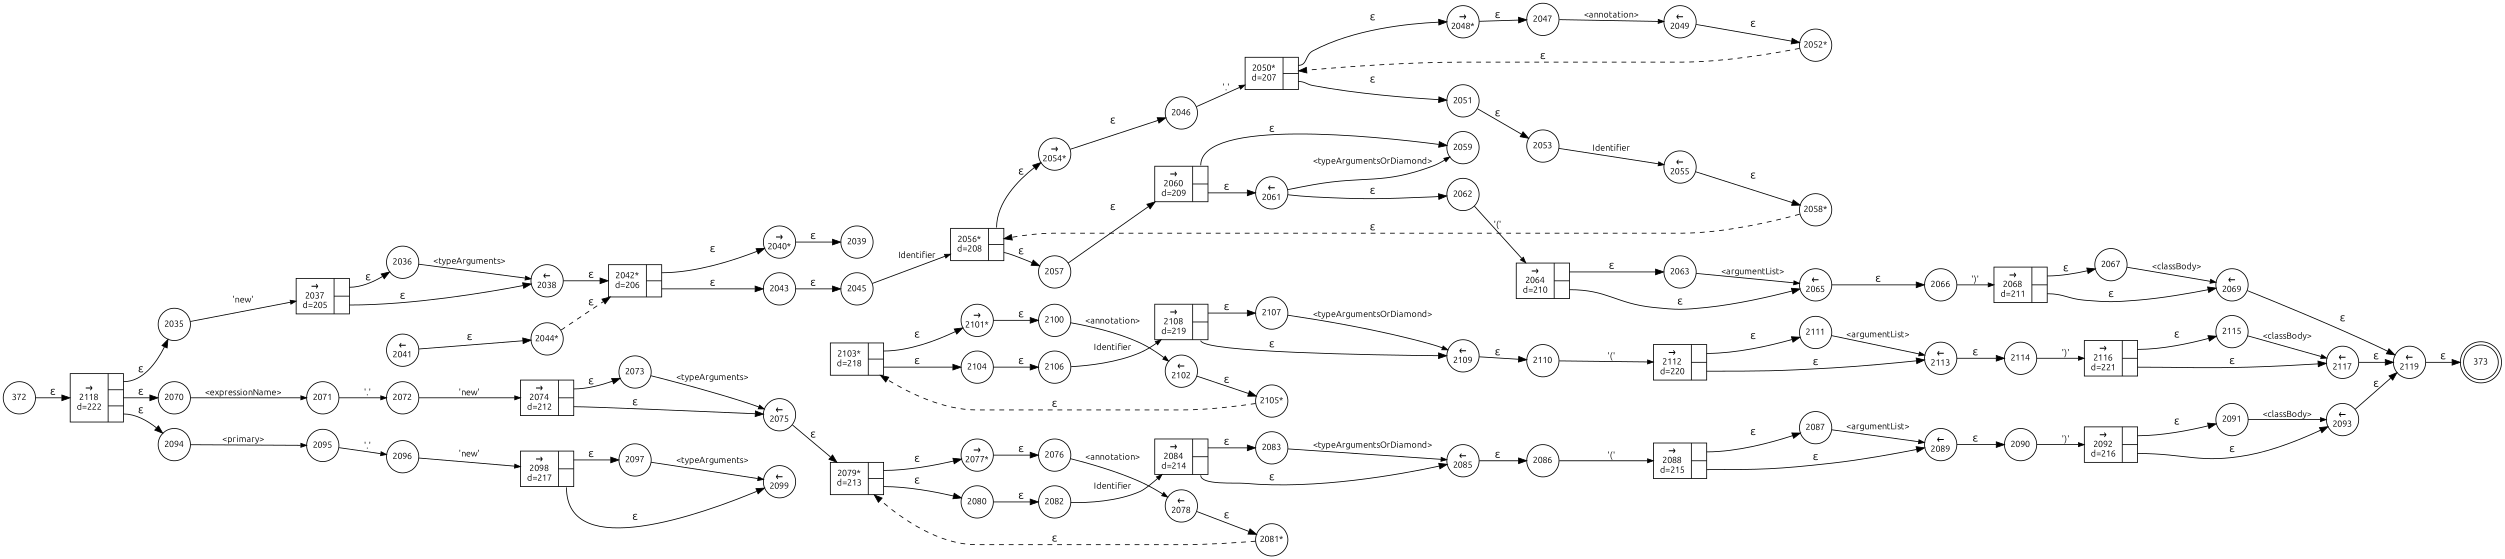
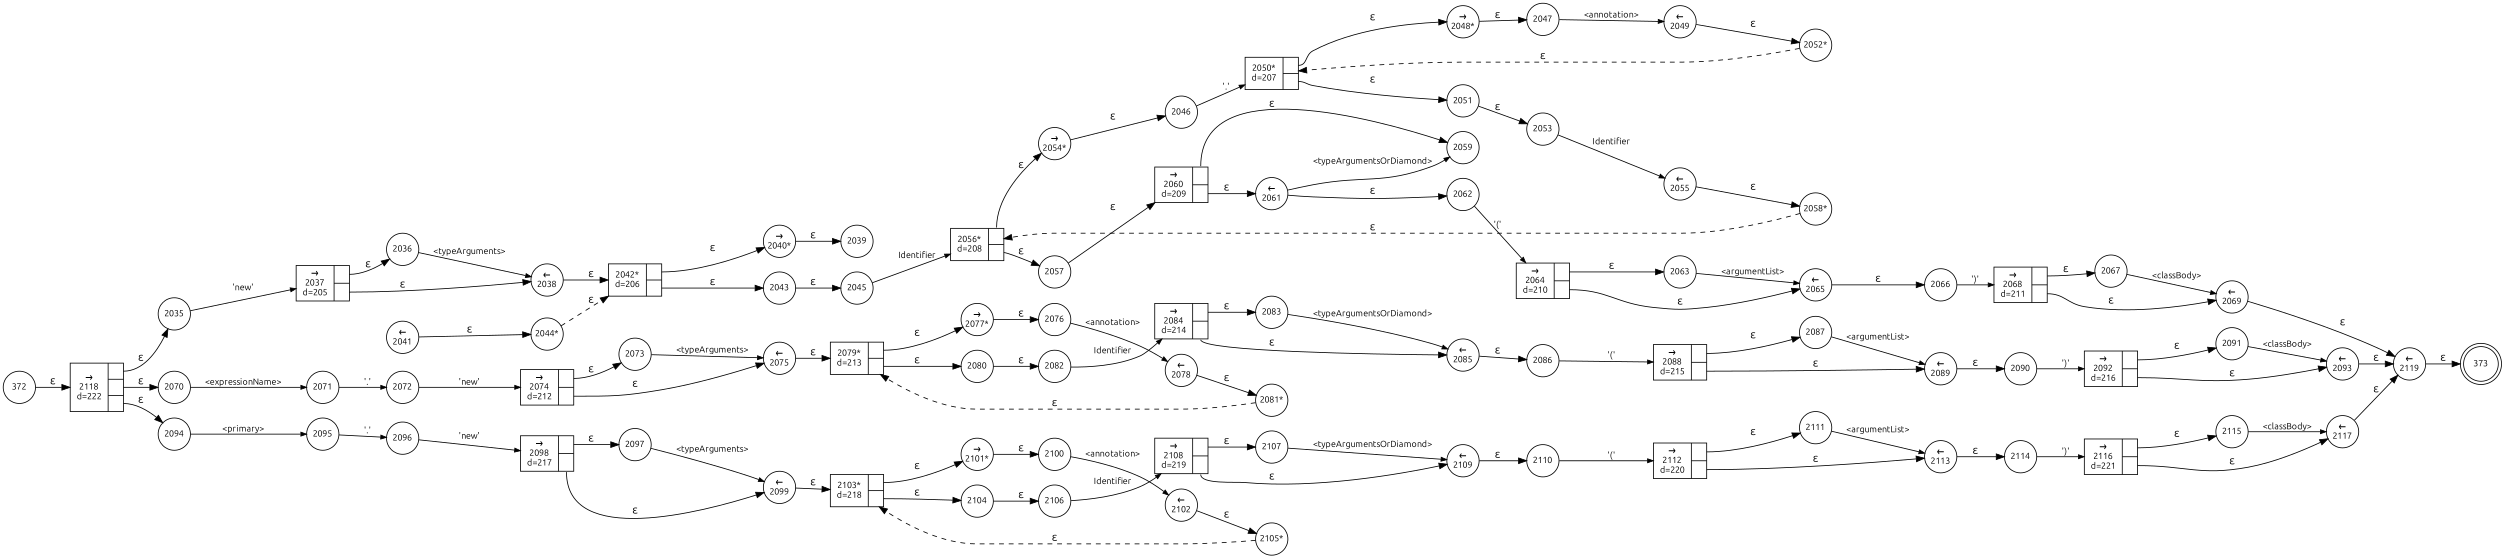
  digraph {
    fontname=Ubuntu
    rankdir=LR
    node [fixedsize=true fontname=Ubuntu fontsize=11 shape=circle peripheries=1]
    edge [fontname=Ubuntu]
    n1 [label=373 shape=doublecircle width=.6 peripheries=""]
    n2 [label="&rarr;\n2048*" width=.55]
    n3 [label=2047 width=.55]
    n4 [label="&larr;\n2049" width=.55]
    n5 [label="2052*" width=.55]
    n6 [fixedsize=false label="{2050*\nd=207|{<p0>|<p1>}}" shape=record]
    n7 [label=2051 width=.55]
    n8 [label=2053 width=.55]
    n9 [label="&larr;\n2055" width=.55]
    n10 [label="2058*" width=.55]
    n11 [label="&rarr;\n2054*" width=.55]
    n12 [label=2046 width=.55]
    n13 [fixedsize=false label="{2056*\nd=208|{<p0>|<p1>}}" shape=record]
    n14 [label=2057 width=.55]
    n15 [fixedsize=false label="{&rarr;\n2060\nd=209|{<p0>|<p1>}}" shape=record]
    n16 [label=2059 width=.55]
    n17 [label="&larr;\n2061" width=.55]
    n18 [label=2062 width=.55]
    n19 [fixedsize=false label="{&rarr;\n2064\nd=210|{<p0>|<p1>}}" shape=record]
    n20 [label=2063 width=.55]
    n21 [label="&larr;\n2065" width=.55]
    n22 [label=2066 width=.55]
    n23 [fixedsize=false label="{&rarr;\n2068\nd=211|{<p0>|<p1>}}" shape=record]
    n24 [label=2067 width=.55]
    n25 [label="&larr;\n2069" width=.55]
    n26 [label="&larr;\n2119" width=.55]
    n27 [label=2070 width=.55]
    n28 [label=2071 width=.55]
    n29 [label=2072 width=.55]
    n30 [fixedsize=false label="{&rarr;\n2074\nd=212|{<p0>|<p1>}}" shape=record]
    n31 [label=2073 width=.55]
    n32 [label="&larr;\n2075" width=.55]
    n33 [fixedsize=false label="{2079*\nd=213|{<p0>|<p1>}}" shape=record]
    n34 [label="&rarr;\n2077*" width=.55]
    n35 [label=2080 width=.55]
    n36 [label=2076 width=.55]
    n37 [label="&larr;\n2078" width=.55]
    n38 [label="2081*" width=.55]
    n39 [label=2082 width=.55]
    n40 [fixedsize=false label="{&rarr;\n2084\nd=214|{<p0>|<p1>}}" shape=record]
    n41 [label=2083 width=.55]
    n42 [label="&larr;\n2085" width=.55]
    n43 [label=2086 width=.55]
    n44 [fixedsize=false label="{&rarr;\n2088\nd=215|{<p0>|<p1>}}" shape=record]
    n45 [label=2087 width=.55]
    n46 [label="&larr;\n2089" width=.55]
    n47 [label=2090 width=.55]
    n48 [fixedsize=false label="{&rarr;\n2092\nd=216|{<p0>|<p1>}}" shape=record]
    n49 [label=2091 width=.55]
    n50 [label="&larr;\n2093" width=.55]
    n51 [label=2094 width=.55]
    n52 [label=2095 width=.55]
    n53 [label=2096 width=.55]
    n54 [fixedsize=false label="{&rarr;\n2098\nd=217|{<p0>|<p1>}}" shape=record]
    n55 [label=2097 width=.55]
    n56 [label="&larr;\n2099" width=.55]
    n57 [fixedsize=false label="{2103*\nd=218|{<p0>|<p1>}}" shape=record]
    n58 [label="&rarr;\n2101*" width=.55]
    n59 [label=2104 width=.55]
    n60 [label=2100 width=.55]
    n61 [label="&larr;\n2102" width=.55]
    n62 [label="2105*" width=.55]
    n63 [label=2106 width=.55]
    n64 [fixedsize=false label="{&rarr;\n2108\nd=219|{<p0>|<p1>}}" shape=record]
    n65 [label=2107 width=.55]
    n66 [label="&larr;\n2109" width=.55]
    n67 [label=2110 width=.55]
    n68 [fixedsize=false label="{&rarr;\n2112\nd=220|{<p0>|<p1>}}" shape=record]
    n69 [label=2111 width=.55]
    n70 [label="&larr;\n2113" width=.55]
    n71 [label=2114 width=.55]
    n72 [fixedsize=false label="{&rarr;\n2116\nd=221|{<p0>|<p1>}}" shape=record]
    n73 [label=2115 width=.55]
    n74 [label="&larr;\n2117" width=.55]
    n75 [fixedsize=false label="{&rarr;\n2118\nd=222|{<p0>|<p1>|<p2>}}" shape=record]
    n76 [label=2035 width=.55]
    n77 [fixedsize=false label="{&rarr;\n2037\nd=205|{<p0>|<p1>}}" shape=record]
    n78 [label=2036 width=.55]
    n79 [label="&larr;\n2038" width=.55]
    n80 [label=372 width=.55]
    n81 [fixedsize=false label="{2042*\nd=206|{<p0>|<p1>}}" shape=record]
    n82 [label="&rarr;\n2040*" width=.55]
    n83 [label=2043 width=.55]
    n84 [label=2039 width=.55]
    n85 [label="&larr;\n2041" width=.55]
    n86 [label="2044*" width=.55]
    n87 [label=2045 width=.55]
    n2 -> n3 [label="&epsilon;"]
    n3 -> n4 [arrowhead=normal arrowsize=.7 fontsize=11 label="<annotation>"]
    n4 -> n5 [label="&epsilon;"]
    n5 -> n6 [label="&epsilon;" style=dashed]
    n6 -> n2 [label="&epsilon;" tailport=p0]
    n6 -> n7 [label="&epsilon;" tailport=p1]
    n7 -> n8 [label="&epsilon;"]
    n8 -> n9 [arrowhead=normal arrowsize=.7 fontsize=11 label=Identifier]
    n9 -> n10 [label="&epsilon;"]
    n10 -> n13 [label="&epsilon;" style=dashed]
    n11 -> n12 [label="&epsilon;"]
    n12 -> n6 [arrowhead=normal arrowsize=.7 fontsize=11 label="'.'"]
    n13 -> n11 [label="&epsilon;" tailport=p0]
    n13 -> n14 [label="&epsilon;" tailport=p1]
    n14 -> n15 [label="&epsilon;"]
    n15 -> n16 [label="&epsilon;" tailport=p0]
    n15 -> n17 [label="&epsilon;" tailport=p1]
    n17 -> n16 [arrowhead=normal arrowsize=.7 fontsize=11 label="<typeArgumentsOrDiamond>"]
    n17 -> n18 [label="&epsilon;"]
    n18 -> n19 [arrowhead=normal arrowsize=.7 fontsize=11 label="'('"]
    n19 -> n20 [label="&epsilon;" tailport=p0]
    n19 -> n21 [label="&epsilon;" tailport=p1]
    n20 -> n21 [arrowhead=normal arrowsize=.7 fontsize=11 label="<argumentList>"]
    n21 -> n22 [label="&epsilon;"]
    n22 -> n23 [arrowhead=normal arrowsize=.7 fontsize=11 label="')'"]
    n23 -> n24 [label="&epsilon;" tailport=p0]
    n23 -> n25 [label="&epsilon;" tailport=p1]
    n24 -> n25 [arrowhead=normal arrowsize=.7 fontsize=11 label="<classBody>"]
    n25 -> n26 [label="&epsilon;"]
    n26 -> n1 [label="&epsilon;"]
    n27 -> n28 [arrowhead=normal arrowsize=.7 fontsize=11 label="<expressionName>"]
    n28 -> n29 [arrowhead=normal arrowsize=.7 fontsize=11 label="'.'"]
    n29 -> n30 [arrowhead=normal arrowsize=.7 fontsize=11 label="'new'"]
    n30 -> n31 [label="&epsilon;" tailport=p0]
    n30 -> n32 [label="&epsilon;" tailport=p1]
    n31 -> n32 [arrowhead=normal arrowsize=.7 fontsize=11 label="<typeArguments>"]
    n32 -> n33 [label="&epsilon;"]
    n33 -> n34 [label="&epsilon;" tailport=p0]
    n33 -> n35 [label="&epsilon;" tailport=p1]
    n34 -> n36 [label="&epsilon;"]
    n35 -> n39 [label="&epsilon;"]
    n36 -> n37 [arrowhead=normal arrowsize=.7 fontsize=11 label="<annotation>"]
    n37 -> n38 [label="&epsilon;"]
    n38 -> n33 [label="&epsilon;" style=dashed]
    n39 -> n40 [arrowhead=normal arrowsize=.7 fontsize=11 label=Identifier]
    n40 -> n41 [label="&epsilon;" tailport=p0]
    n40 -> n42 [label="&epsilon;" tailport=p1]
    n41 -> n42 [arrowhead=normal arrowsize=.7 fontsize=11 label="<typeArgumentsOrDiamond>"]
    n42 -> n43 [label="&epsilon;"]
    n43 -> n44 [arrowhead=normal arrowsize=.7 fontsize=11 label="'('"]
    n44 -> n45 [label="&epsilon;" tailport=p0]
    n44 -> n46 [label="&epsilon;" tailport=p1]
    n45 -> n46 [arrowhead=normal arrowsize=.7 fontsize=11 label="<argumentList>"]
    n46 -> n47 [label="&epsilon;"]
    n47 -> n48 [arrowhead=normal arrowsize=.7 fontsize=11 label="')'"]
    n48 -> n49 [label="&epsilon;" tailport=p0]
    n48 -> n50 [label="&epsilon;" tailport=p1]
    n49 -> n50 [arrowhead=normal arrowsize=.7 fontsize=11 label="<classBody>"]
    n50 -> n26 [label="&epsilon;"]
    n51 -> n52 [arrowhead=normal arrowsize=.7 fontsize=11 label="<primary>"]
    n52 -> n53 [arrowhead=normal arrowsize=.7 fontsize=11 label="'.'"]
    n53 -> n54 [arrowhead=normal arrowsize=.7 fontsize=11 label="'new'"]
    n54 -> n55 [label="&epsilon;" tailport=p0]
    n54 -> n56 [label="&epsilon;" tailport=p1]
    n55 -> n56 [arrowhead=normal arrowsize=.7 fontsize=11 label="<typeArguments>"]
+   n56 -> n57 [label="&epsilon;"]
    n57 -> n58 [label="&epsilon;" tailport=p0]
    n57 -> n59 [label="&epsilon;" tailport=p1]
    n58 -> n60 [label="&epsilon;"]
    n59 -> n63 [label="&epsilon;"]
    n60 -> n61 [arrowhead=normal arrowsize=.7 fontsize=11 label="<annotation>"]
    n61 -> n62 [label="&epsilon;"]
    n62 -> n57 [label="&epsilon;" style=dashed]
    n63 -> n64 [arrowhead=normal arrowsize=.7 fontsize=11 label=Identifier]
    n64 -> n65 [label="&epsilon;" tailport=p0]
    n64 -> n66 [label="&epsilon;" tailport=p1]
    n65 -> n66 [arrowhead=normal arrowsize=.7 fontsize=11 label="<typeArgumentsOrDiamond>"]
    n66 -> n67 [label="&epsilon;"]
    n67 -> n68 [arrowhead=normal arrowsize=.7 fontsize=11 label="'('"]
    n68 -> n69 [label="&epsilon;" tailport=p0]
    n68 -> n70 [label="&epsilon;" tailport=p1]
    n69 -> n70 [arrowhead=normal arrowsize=.7 fontsize=11 label="<argumentList>"]
    n70 -> n71 [label="&epsilon;"]
    n71 -> n72 [arrowhead=normal arrowsize=.7 fontsize=11 label="')'"]
    n72 -> n73 [label="&epsilon;" tailport=p0]
    n72 -> n74 [label="&epsilon;" tailport=p1]
    n73 -> n74 [arrowhead=normal arrowsize=.7 fontsize=11 label="<classBody>"]
    n74 -> n26 [label="&epsilon;"]
    n75 -> n27 [label="&epsilon;" tailport=p1]
    n75 -> n51 [label="&epsilon;" tailport=p2]
    n75 -> n76 [label="&epsilon;" tailport=p0]
    n76 -> n77 [arrowhead=normal arrowsize=.7 fontsize=11 label="'new'"]
    n77 -> n78 [label="&epsilon;" tailport=p0]
    n77 -> n79 [label="&epsilon;" tailport=p1]
    n78 -> n79 [arrowhead=normal arrowsize=.7 fontsize=11 label="<typeArguments>"]
    n79 -> n81 [label="&epsilon;"]
    n80 -> n75 [label="&epsilon;"]
    n81 -> n82 [label="&epsilon;" tailport=p0]
    n81 -> n83 [label="&epsilon;" tailport=p1]
    n82 -> n84 [label="&epsilon;"]
    n83 -> n87 [label="&epsilon;"]
    n85 -> n86 [label="&epsilon;"]
    n86 -> n81 [label="&epsilon;" style=dashed]
    n87 -> n13 [arrowhead=normal arrowsize=.7 fontsize=11 label=Identifier]
  }
